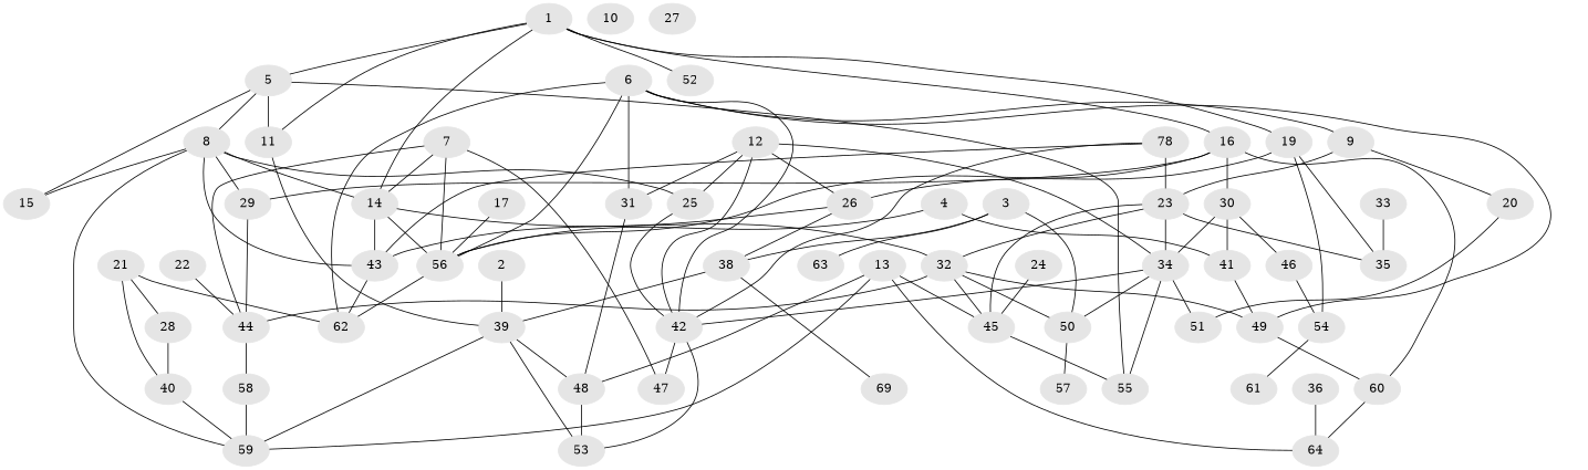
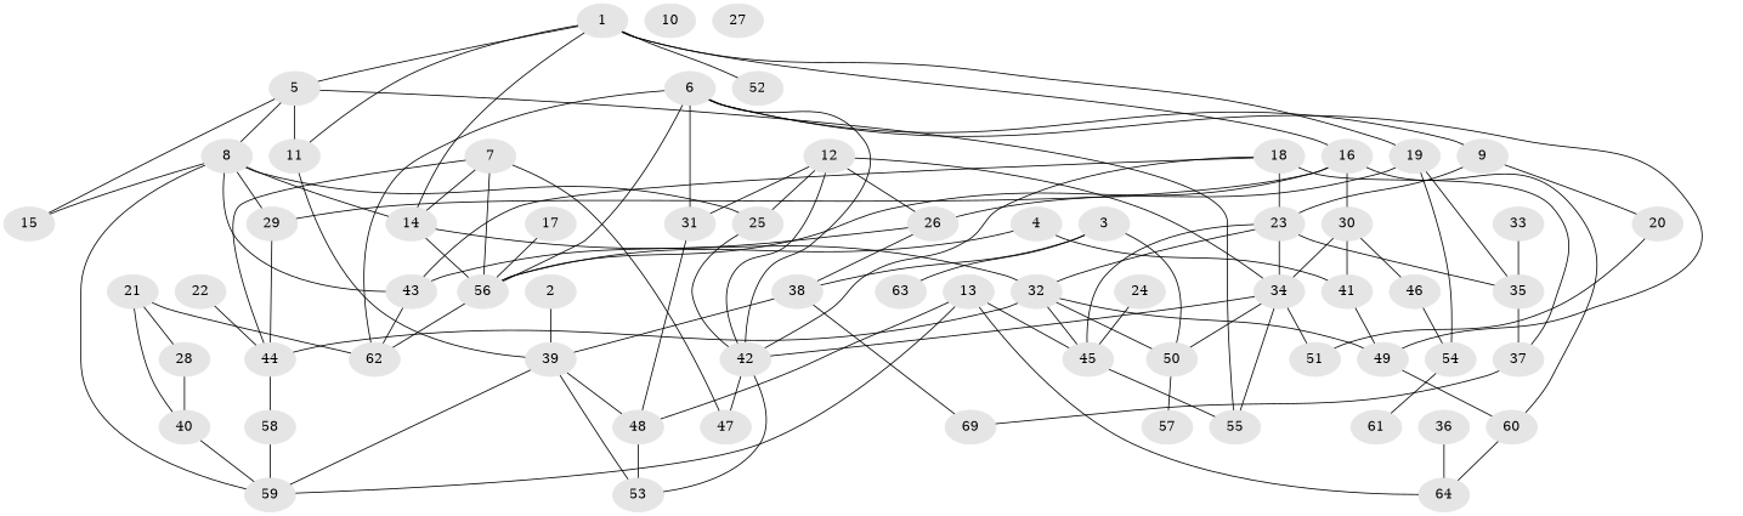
  graph {
    node [color=gray90 style=filled]
    1
    5
    11
    14
    16
    19
    52
    8
    15
    55
    7
    56
    44
    47
    39
    43
    32
    29
    30
    60
    26
    35
    54
    2
    59
    48
    53
    3
    38
    50
    63
    n32 [label=69]
    57
    4
    41
    49
    62
    25
    6
    9
    31
    42
    20
    23
    58
    17
    51
    34
    45
    10
    12
    13
    64
    46
-   18 [label=78]
+   18
+   37
    61
    21
    28
    40
    22
    24
    27
    33
    36
    1 -- 5
    1 -- 11
    1 -- 14
    1 -- 16
    1 -- 19
    1 -- 52
    5 -- 11
    5 -- 8
    5 -- 15
    5 -- 55
    11 -- 39
    14 -- 56
-   14 -- 43
    14 -- 32
    16 -- 56
    16 -- 29
    16 -- 30
    16 -- 60
    19 -- 26
    19 -- 35
    19 -- 54
    8 -- 14
    8 -- 15
    8 -- 43
    8 -- 29
    8 -- 59
    8 -- 25
    7 -- 14
    7 -- 56
    7 -- 44
    7 -- 47
    56 -- 62
    44 -- 58
    39 -- 59
    39 -- 48
    39 -- 53
    43 -- 62
    32 -- 44
    32 -- 50
    32 -- 49
    32 -- 45
    29 -- 44
    30 -- 41
    30 -- 34
    30 -- 46
    60 -- 64
    26 -- 43
    26 -- 38
+   35 -- 37
    54 -- 61
    2 -- 39
    48 -- 53
    3 -- 38
    3 -- 50
    3 -- 63
    38 -- 39
    38 -- n32
    50 -- 57
    4 -- 56
    4 -- 41
    41 -- 49
    49 -- 60
    25 -- 42
    6 -- 56
    6 -- 49
    6 -- 62
    6 -- 9
    6 -- 31
    6 -- 42
    9 -- 20
    9 -- 23
    31 -- 48
    42 -- 47
    42 -- 53
    20 -- 51
    23 -- 32
    23 -- 35
    23 -- 34
    23 -- 45
    58 -- 59
    17 -- 56
    34 -- 55
    34 -- 50
    34 -- 42
    34 -- 51
    45 -- 55
    12 -- 26
    12 -- 25
    12 -- 31
    12 -- 42
    12 -- 34
    13 -- 59
    13 -- 48
    13 -- 45
    13 -- 64
    46 -- 54
    18 -- 43
    18 -- 42
    18 -- 23
+   18 -- 37
+   37 -- n32
    21 -- 62
    21 -- 28
    21 -- 40
    28 -- 40
    40 -- 59
    22 -- 44
    24 -- 45
    33 -- 35
    36 -- 64
  }
